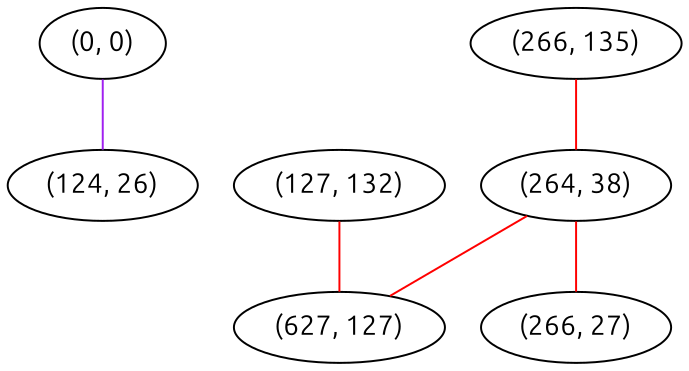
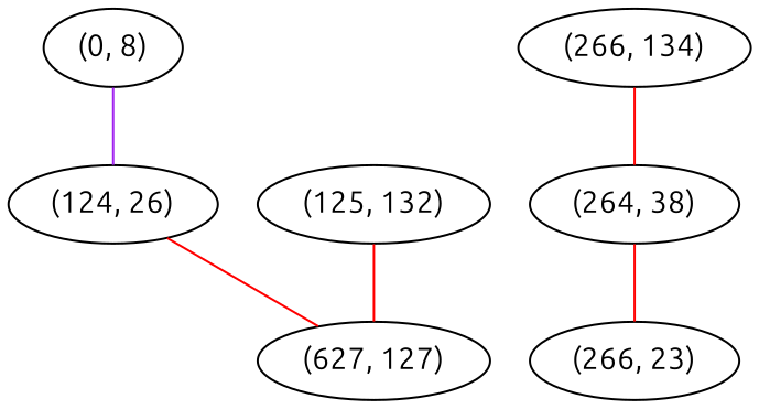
  graph {
    fontname=Ubuntu
    node [fontname=Ubuntu]
    edge [color=red fontname=Ubuntu weight=1]
-   "(0, 0)"
+   "(0, 0)" [label="(0, 8)"]
    "(124, 26)"
    n3 [label="(627, 127)"]
    n4 [label="(264, 38)"]
-   "(266, 134)" [label="(266, 135)"]
-   "(266, 23)" [label="(266, 27)"]
-   "(125, 132)" [label="(127, 132)"]
+   "(266, 134)"
+   "(266, 23)"
+   "(125, 132)"
    "(0, 0)" -- "(124, 26)" [color=purple weight=4]
-   n4 -- n3
+   "(124, 26)" -- n3
    n4 -- "(266, 23)"
    "(266, 134)" -- n4
    "(125, 132)" -- n3
  }
